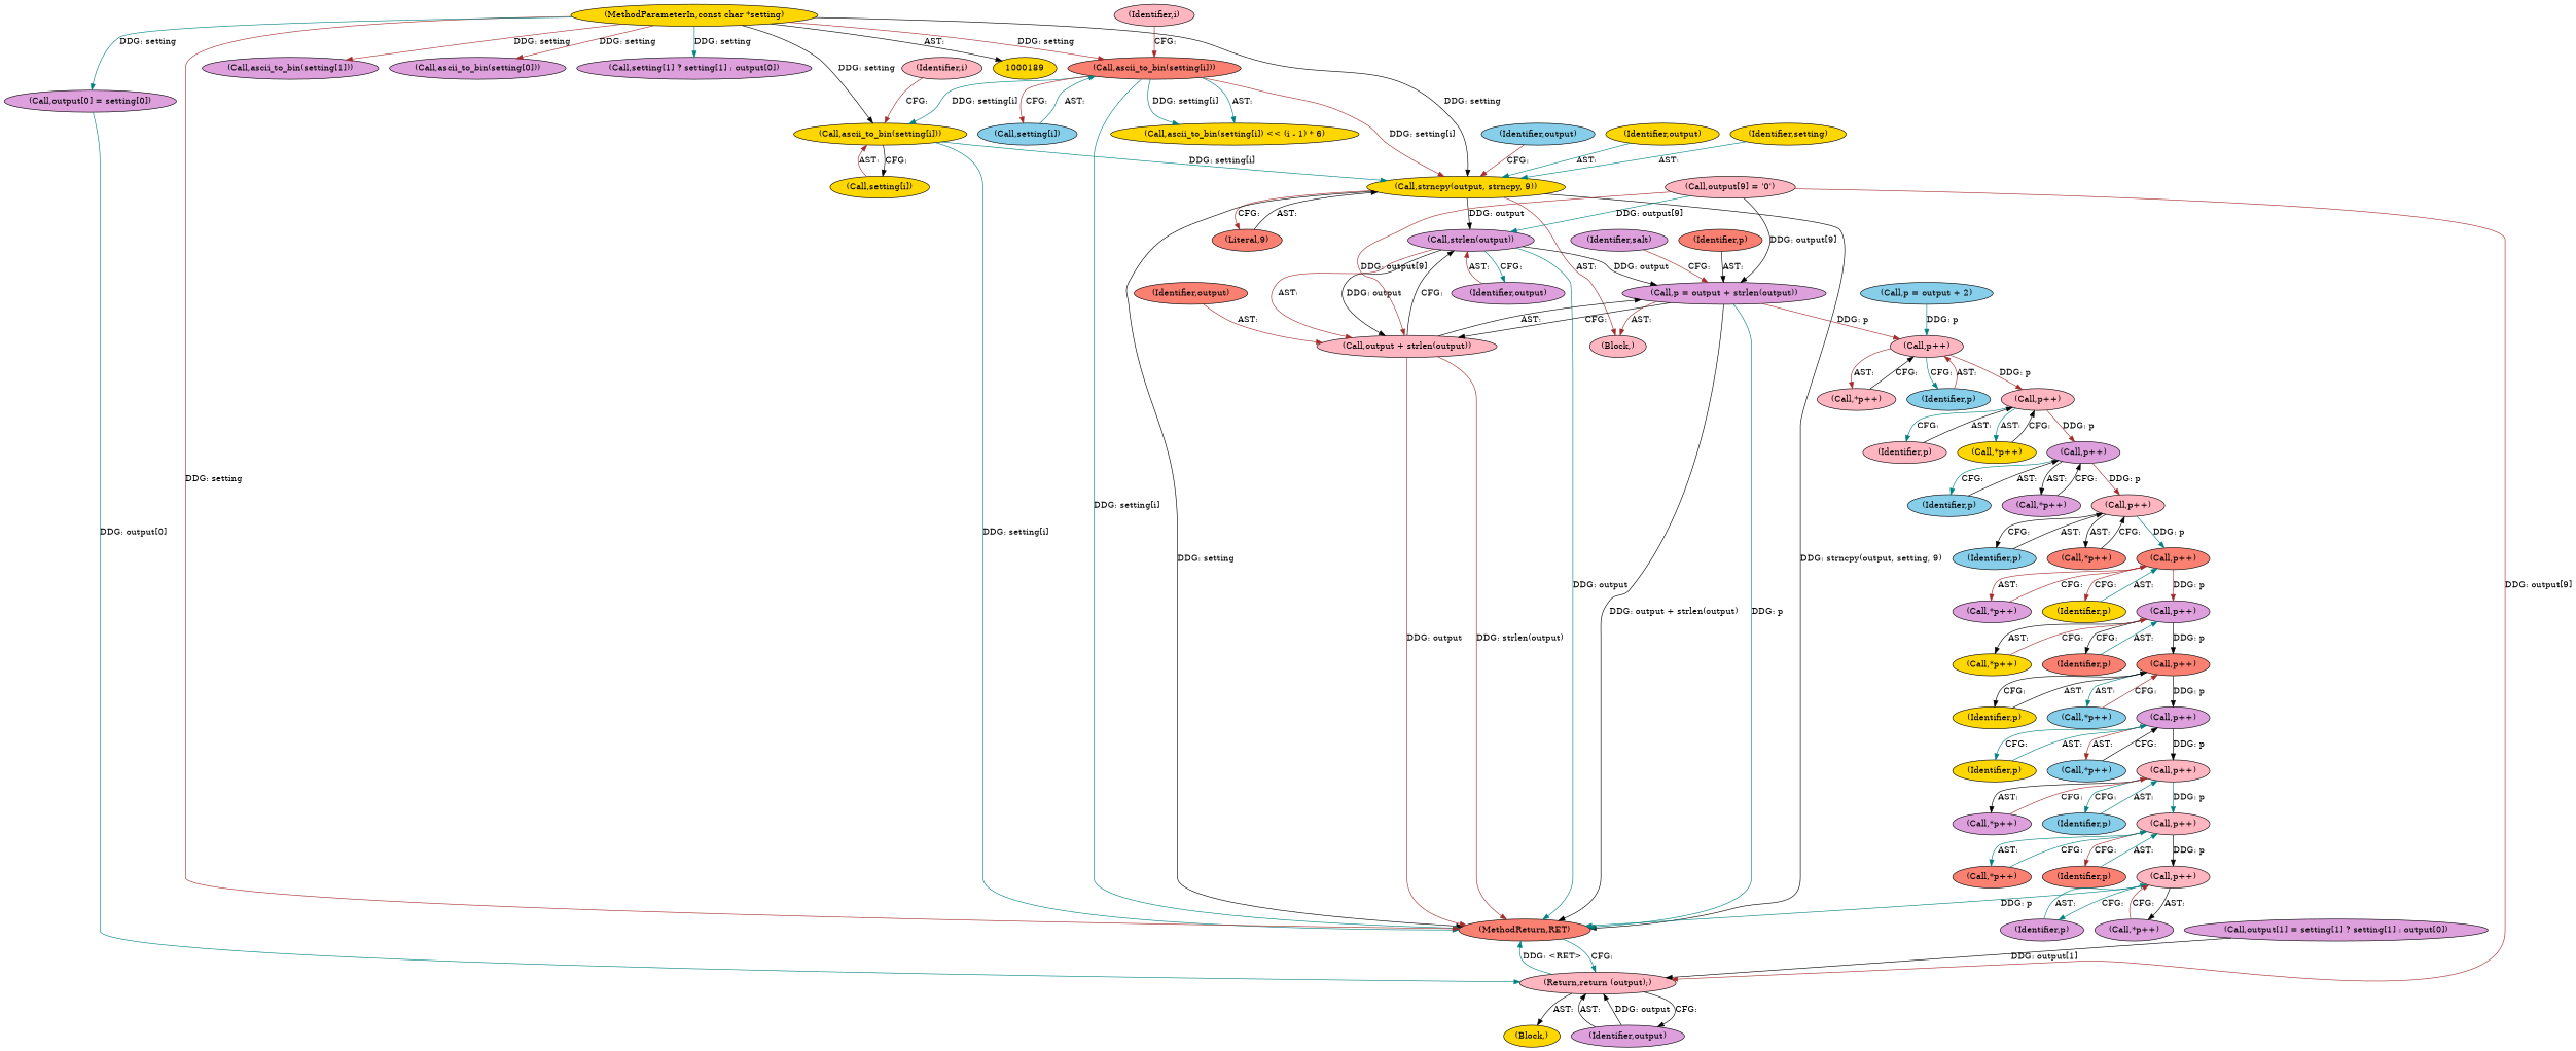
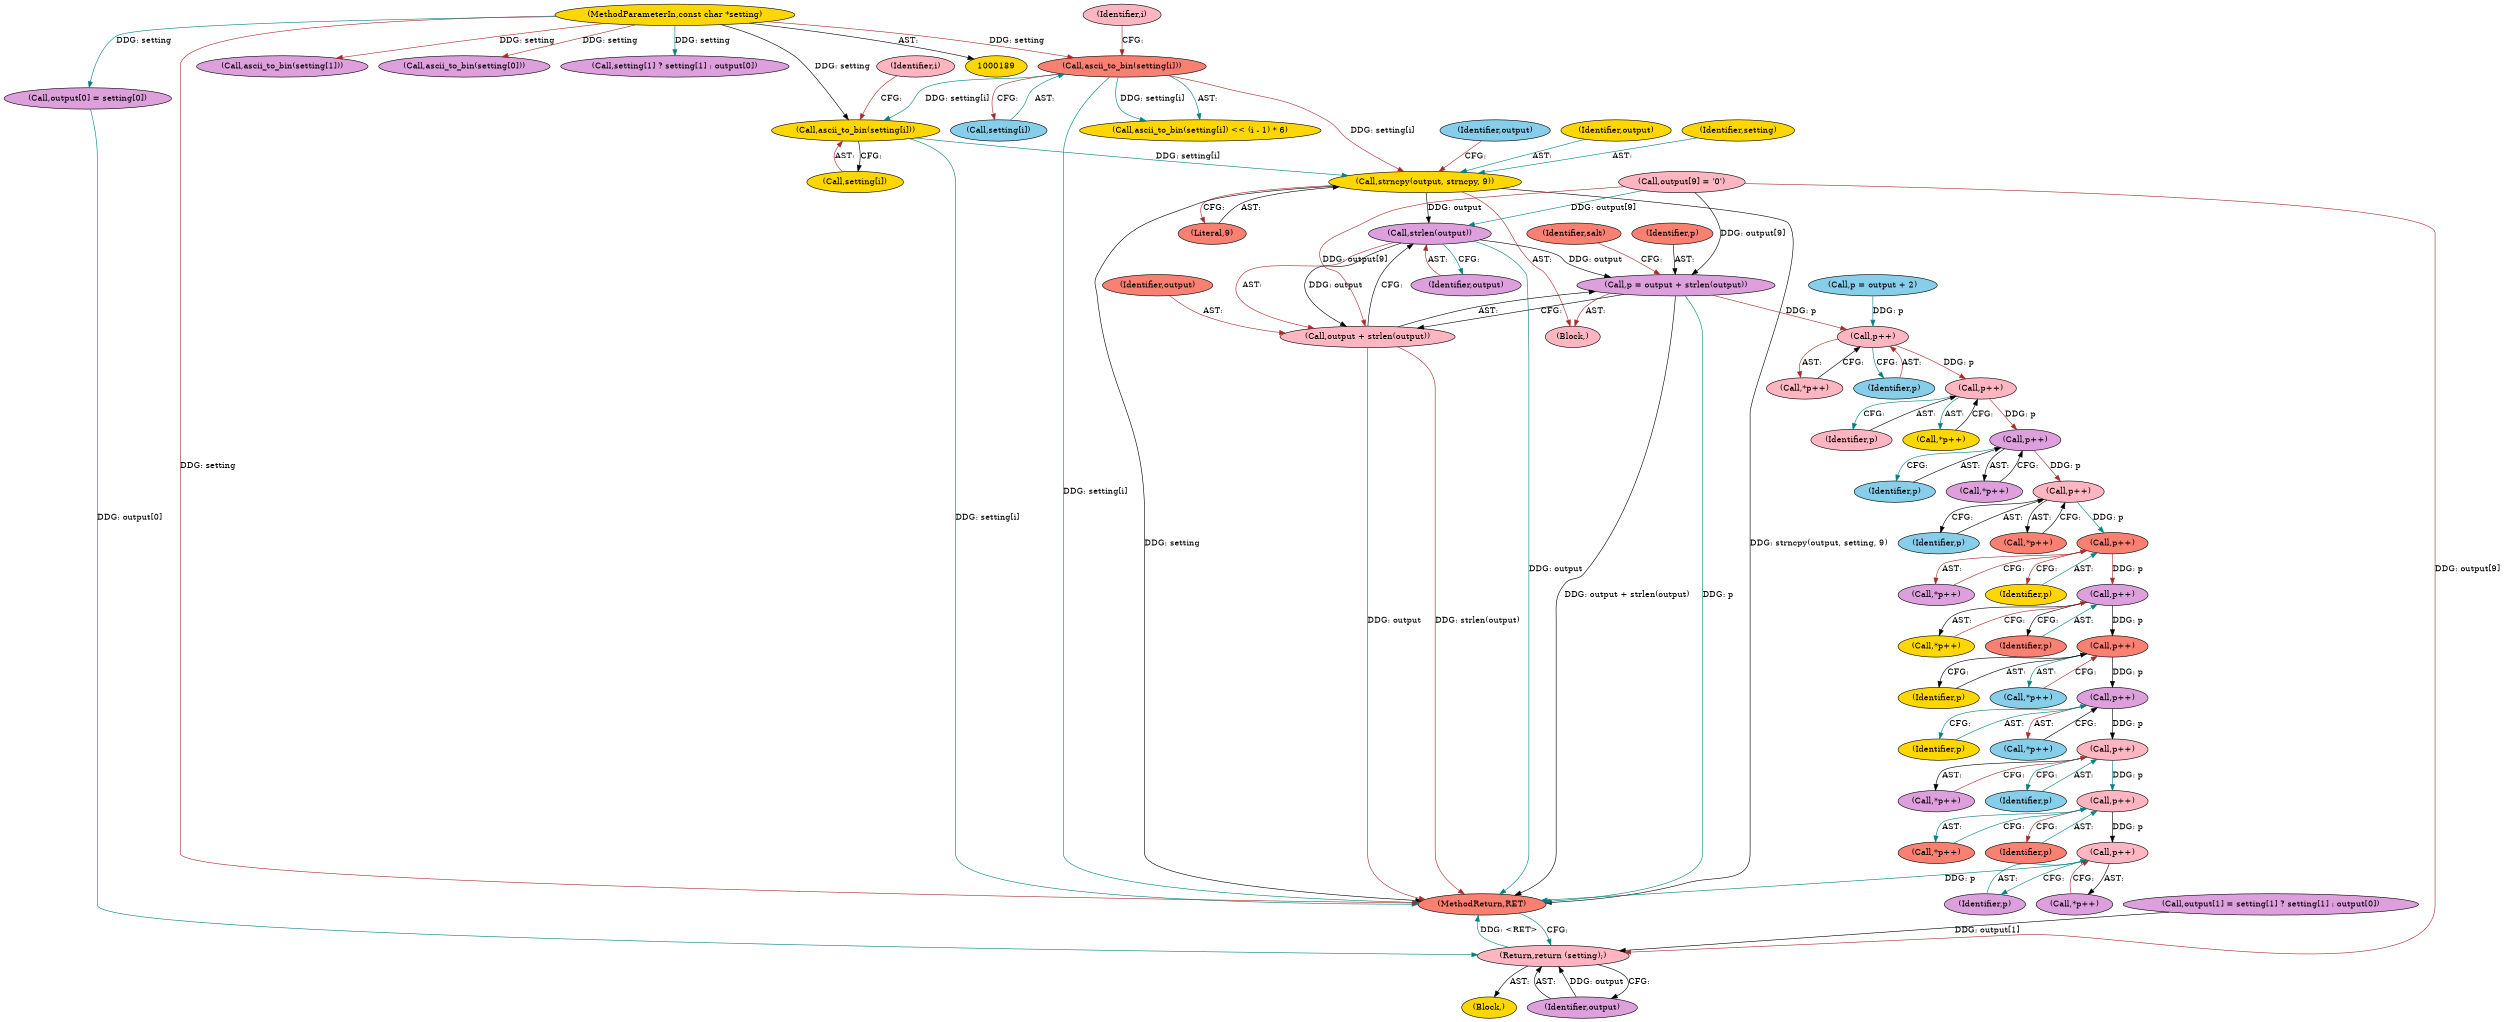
  digraph {
    node [fillcolor=plum style=filled]
    edge [color=black]
    n1 [fillcolor=gold label="(Call,strncpy(output, strncpy, 9))"]
    n2 [label="(Call,strlen(output))"]
    n3 [fillcolor=salmon label="(Literal,9)"]
    n4 [fillcolor=lightpink label="(Block,)"]
    n5 [fillcolor=salmon label="(MethodReturn,RET)"]
    n6 [label="(Call,p = output + strlen(output))"]
    n7 [fillcolor=lightpink label="(Call,output + strlen(output))"]
    n8 [label="(Identifier,output)"]
-   n9 [fillcolor=lightpink label="(Return,return (output);)"]
+   n9 [fillcolor=lightpink label="(Return,return (setting);)"]
    n10 [fillcolor=salmon label="(Call,ascii_to_bin(setting[i]))"]
    n11 [fillcolor=gold label="(Call,ascii_to_bin(setting[i]))"]
    n12 [fillcolor=gold label="(Call,ascii_to_bin(setting[i]) << (i - 1) * 6)"]
    n13 [fillcolor=skyblue label="(Call,setting[i])"]
    n14 [fillcolor=gold label="(Call,setting[i])"]
    n15 [fillcolor=gold label="(MethodParameterIn,const char *setting)"]
    n16 [label="(Call,ascii_to_bin(setting[1]))"]
    n17 [label="(Call,ascii_to_bin(setting[0]))"]
    n18 [label="(Call,setting[1] ? setting[1] : output[0])"]
    n19 [label="(Call,output[0] = setting[0])"]
    n20 [fillcolor=gold label=1000189]
    n21 [label="(Call,output[1] = setting[1] ? setting[1] : output[0])"]
    n22 [fillcolor=lightpink label="(Call,p++)"]
    n23 [fillcolor=gold label="(Block,)"]
    n24 [label="(Identifier,output)"]
    n25 [fillcolor=lightpink label="(Call,p++)"]
    n26 [fillcolor=lightpink label="(Call,*p++)"]
    n27 [fillcolor=skyblue label="(Identifier,p)"]
    n28 [label="(Call,p++)"]
    n29 [fillcolor=lightpink label="(Identifier,p)"]
    n30 [fillcolor=gold label="(Call,*p++)"]
    n31 [fillcolor=lightpink label="(Call,p++)"]
    n32 [fillcolor=skyblue label="(Identifier,p)"]
    n33 [label="(Call,*p++)"]
    n34 [fillcolor=salmon label="(Call,p++)"]
    n35 [fillcolor=skyblue label="(Identifier,p)"]
    n36 [fillcolor=salmon label="(Call,*p++)"]
    n37 [label="(Call,p++)"]
    n38 [label="(Call,*p++)"]
    n39 [fillcolor=gold label="(Identifier,p)"]
    n40 [fillcolor=salmon label="(Call,p++)"]
    n41 [fillcolor=gold label="(Call,*p++)"]
    n42 [fillcolor=salmon label="(Identifier,p)"]
    n43 [label="(Call,p++)"]
    n44 [fillcolor=gold label="(Identifier,p)"]
    n45 [fillcolor=skyblue label="(Call,*p++)"]
    n46 [fillcolor=lightpink label="(Call,p++)"]
    n47 [fillcolor=gold label="(Identifier,p)"]
    n48 [fillcolor=skyblue label="(Call,*p++)"]
    n49 [fillcolor=lightpink label="(Call,p++)"]
    n50 [label="(Call,*p++)"]
    n51 [fillcolor=skyblue label="(Identifier,p)"]
    n52 [fillcolor=lightpink label="(Call,p++)"]
    n53 [fillcolor=salmon label="(Call,*p++)"]
    n54 [fillcolor=salmon label="(Identifier,p)"]
    n55 [label="(Identifier,p)"]
    n56 [label="(Call,*p++)"]
    n57 [fillcolor=lightpink label="(Identifier,i)"]
    n58 [fillcolor=lightpink label="(Identifier,i)"]
    n59 [fillcolor=salmon label="(Identifier,output)"]
    n60 [fillcolor=skyblue label="(Identifier,output)"]
    n61 [fillcolor=lightpink label="(Call,output[9] = '\0')"]
    n62 [fillcolor=salmon label="(Identifier,p)"]
    n63 [fillcolor=skyblue label="(Call,p = output + 2)"]
-   n64 [label="(Identifier,salt)"]
+   n64 [fillcolor=salmon label="(Identifier,salt)"]
    n65 [fillcolor=gold label="(Identifier,output)"]
    n66 [fillcolor=gold label="(Identifier,setting)"]
    n1 -> n2 [label="DDG: output"]
    n1 -> n3 [color=brown label="CFG: "]
    n1 -> n4 [color=brown label="AST: "]
    n1 -> n5 [label="DDG: setting"]
    n1 -> n5 [label="DDG: strncpy(output, setting, 9)"]
    n2 -> n5 [color=teal label="DDG: output"]
    n2 -> n6 [label="DDG: output"]
    n2 -> n7 [color=brown label="AST: "]
    n2 -> n7 [label="DDG: output"]
    n2 -> n8 [color=teal label="CFG: "]
    n3 -> n1 [label="AST: "]
    n5 -> n9 [color=teal label="CFG: "]
    n6 -> n4 [color=brown label="AST: "]
    n6 -> n5 [label="DDG: output + strlen(output)"]
    n6 -> n5 [color=teal label="DDG: p"]
    n6 -> n7 [label="CFG: "]
    n6 -> n22 [color=brown label="DDG: p"]
    n7 -> n2 [label="CFG: "]
    n7 -> n5 [color=brown label="DDG: strlen(output)"]
    n7 -> n5 [color=brown label="DDG: output"]
    n7 -> n6 [label="AST: "]
    n8 -> n2 [color=brown label="AST: "]
    n9 -> n5 [color=teal label="DDG: <RET>"]
    n9 -> n23 [label="AST: "]
    n9 -> n24 [label="CFG: "]
    n10 -> n1 [color=brown label="DDG: setting[i]"]
    n10 -> n5 [color=teal label="DDG: setting[i]"]
    n10 -> n11 [color=teal label="DDG: setting[i]"]
    n10 -> n12 [color=teal label="AST: "]
    n10 -> n12 [color=teal label="DDG: setting[i]"]
    n10 -> n13 [color=brown label="CFG: "]
    n11 -> n1 [color=teal label="DDG: setting[i]"]
    n11 -> n5 [color=teal label="DDG: setting[i]"]
    n11 -> n14 [label="CFG: "]
    n13 -> n10 [color=teal label="AST: "]
    n14 -> n11 [color=brown label="AST: "]
-   n15 -> n1 [label="DDG: setting"]
    n15 -> n5 [color=brown label="DDG: setting"]
    n15 -> n10 [color=brown label="DDG: setting"]
    n15 -> n11 [label="DDG: setting"]
    n15 -> n16 [color=brown label="DDG: setting"]
    n15 -> n17 [color=brown label="DDG: setting"]
    n15 -> n18 [color=teal label="DDG: setting"]
    n15 -> n19 [color=teal label="DDG: setting"]
    n15 -> n20 [label="AST: "]
    n19 -> n9 [color=teal label="DDG: output[0]"]
    n21 -> n9 [label="DDG: output[1]"]
    n22 -> n25 [color=brown label="DDG: p"]
    n22 -> n26 [color=brown label="AST: "]
    n22 -> n27 [color=teal label="CFG: "]
    n24 -> n9 [label="AST: "]
    n24 -> n9 [label="DDG: output"]
    n25 -> n28 [color=brown label="DDG: p"]
    n25 -> n29 [color=teal label="CFG: "]
    n25 -> n30 [color=teal label="AST: "]
    n26 -> n22 [label="CFG: "]
    n27 -> n22 [color=brown label="AST: "]
    n28 -> n31 [color=brown label="DDG: p"]
    n28 -> n32 [color=teal label="CFG: "]
    n28 -> n33 [label="AST: "]
    n29 -> n25 [label="AST: "]
    n30 -> n25 [label="CFG: "]
    n31 -> n34 [color=teal label="DDG: p"]
    n31 -> n35 [label="CFG: "]
    n31 -> n36 [label="AST: "]
    n32 -> n28 [label="AST: "]
    n33 -> n28 [label="CFG: "]
    n34 -> n37 [color=brown label="DDG: p"]
    n34 -> n38 [color=brown label="AST: "]
    n34 -> n39 [color=brown label="CFG: "]
    n35 -> n31 [label="AST: "]
    n36 -> n31 [label="CFG: "]
    n37 -> n40 [label="DDG: p"]
    n37 -> n41 [label="AST: "]
    n37 -> n42 [label="CFG: "]
    n38 -> n34 [color=brown label="CFG: "]
    n39 -> n34 [color=teal label="AST: "]
    n40 -> n43 [label="DDG: p"]
    n40 -> n44 [label="CFG: "]
    n40 -> n45 [color=teal label="AST: "]
    n41 -> n37 [color=brown label="CFG: "]
    n42 -> n37 [color=teal label="AST: "]
    n43 -> n46 [label="DDG: p"]
    n43 -> n47 [color=teal label="CFG: "]
    n43 -> n48 [color=brown label="AST: "]
    n44 -> n40 [label="AST: "]
    n45 -> n40 [color=brown label="CFG: "]
    n46 -> n49 [color=teal label="DDG: p"]
    n46 -> n50 [label="AST: "]
    n46 -> n51 [color=teal label="CFG: "]
    n47 -> n43 [color=teal label="AST: "]
    n48 -> n43 [label="CFG: "]
    n49 -> n52 [label="DDG: p"]
    n49 -> n53 [color=teal label="AST: "]
    n49 -> n54 [color=brown label="CFG: "]
    n50 -> n46 [color=brown label="CFG: "]
    n51 -> n46 [color=teal label="AST: "]
    n52 -> n5 [color=teal label="DDG: p"]
    n52 -> n55 [color=teal label="CFG: "]
    n52 -> n56 [label="AST: "]
    n53 -> n49 [color=teal label="CFG: "]
    n54 -> n49 [color=teal label="AST: "]
    n55 -> n52 [color=teal label="AST: "]
    n56 -> n52 [color=brown label="CFG: "]
    n57 -> n11 [color=brown label="CFG: "]
    n58 -> n10 [color=brown label="CFG: "]
    n59 -> n7 [color=brown label="AST: "]
    n60 -> n1 [color=brown label="CFG: "]
    n61 -> n2 [color=teal label="DDG: output[9]"]
    n61 -> n6 [label="DDG: output[9]"]
    n61 -> n7 [color=brown label="DDG: output[9]"]
    n61 -> n9 [color=brown label="DDG: output[9]"]
    n62 -> n6 [label="AST: "]
    n63 -> n22 [color=teal label="DDG: p"]
    n64 -> n6 [color=brown label="CFG: "]
    n65 -> n1 [color=teal label="AST: "]
    n66 -> n1 [color=teal label="AST: "]
  }
